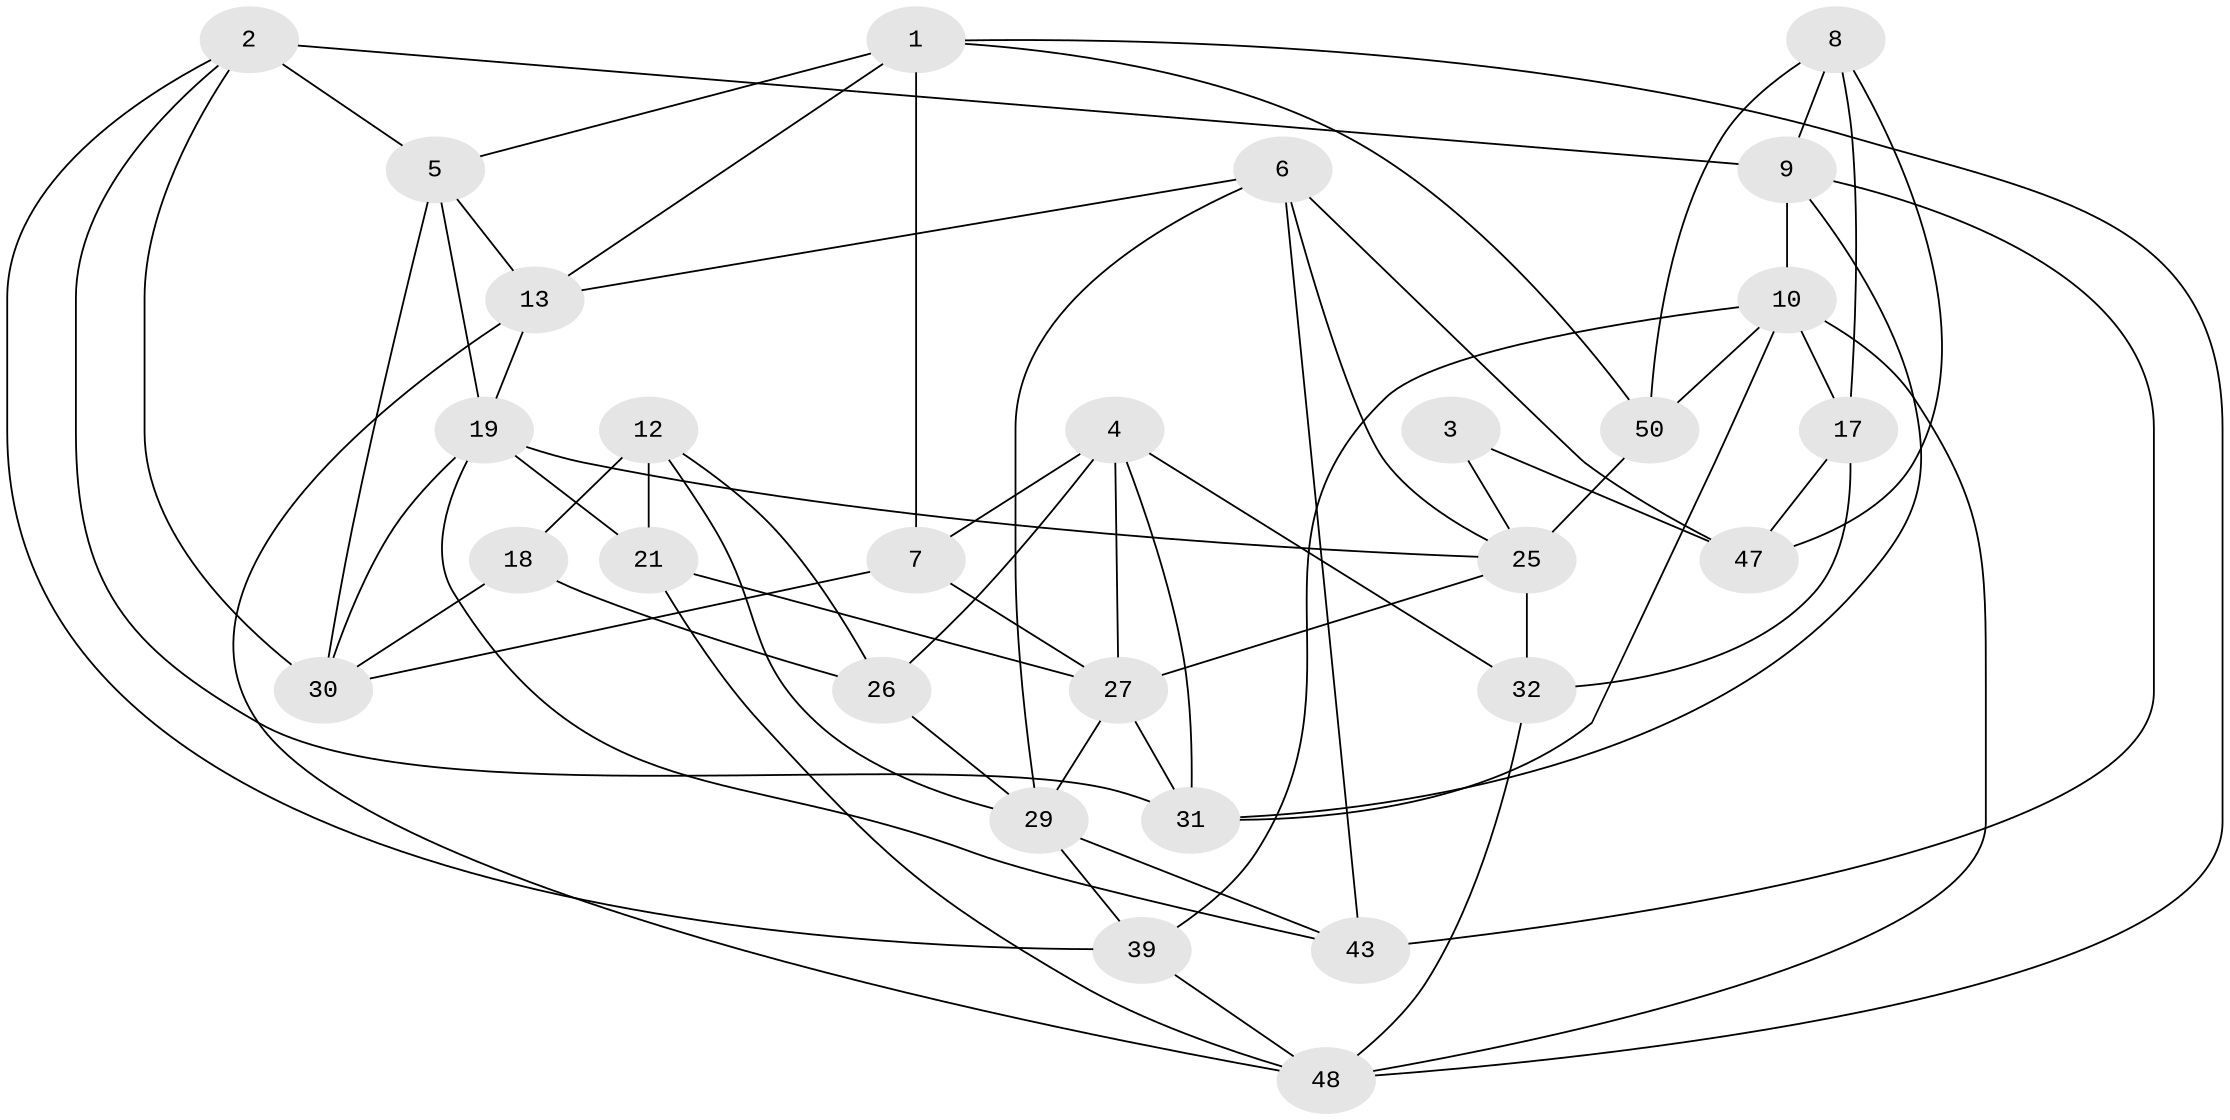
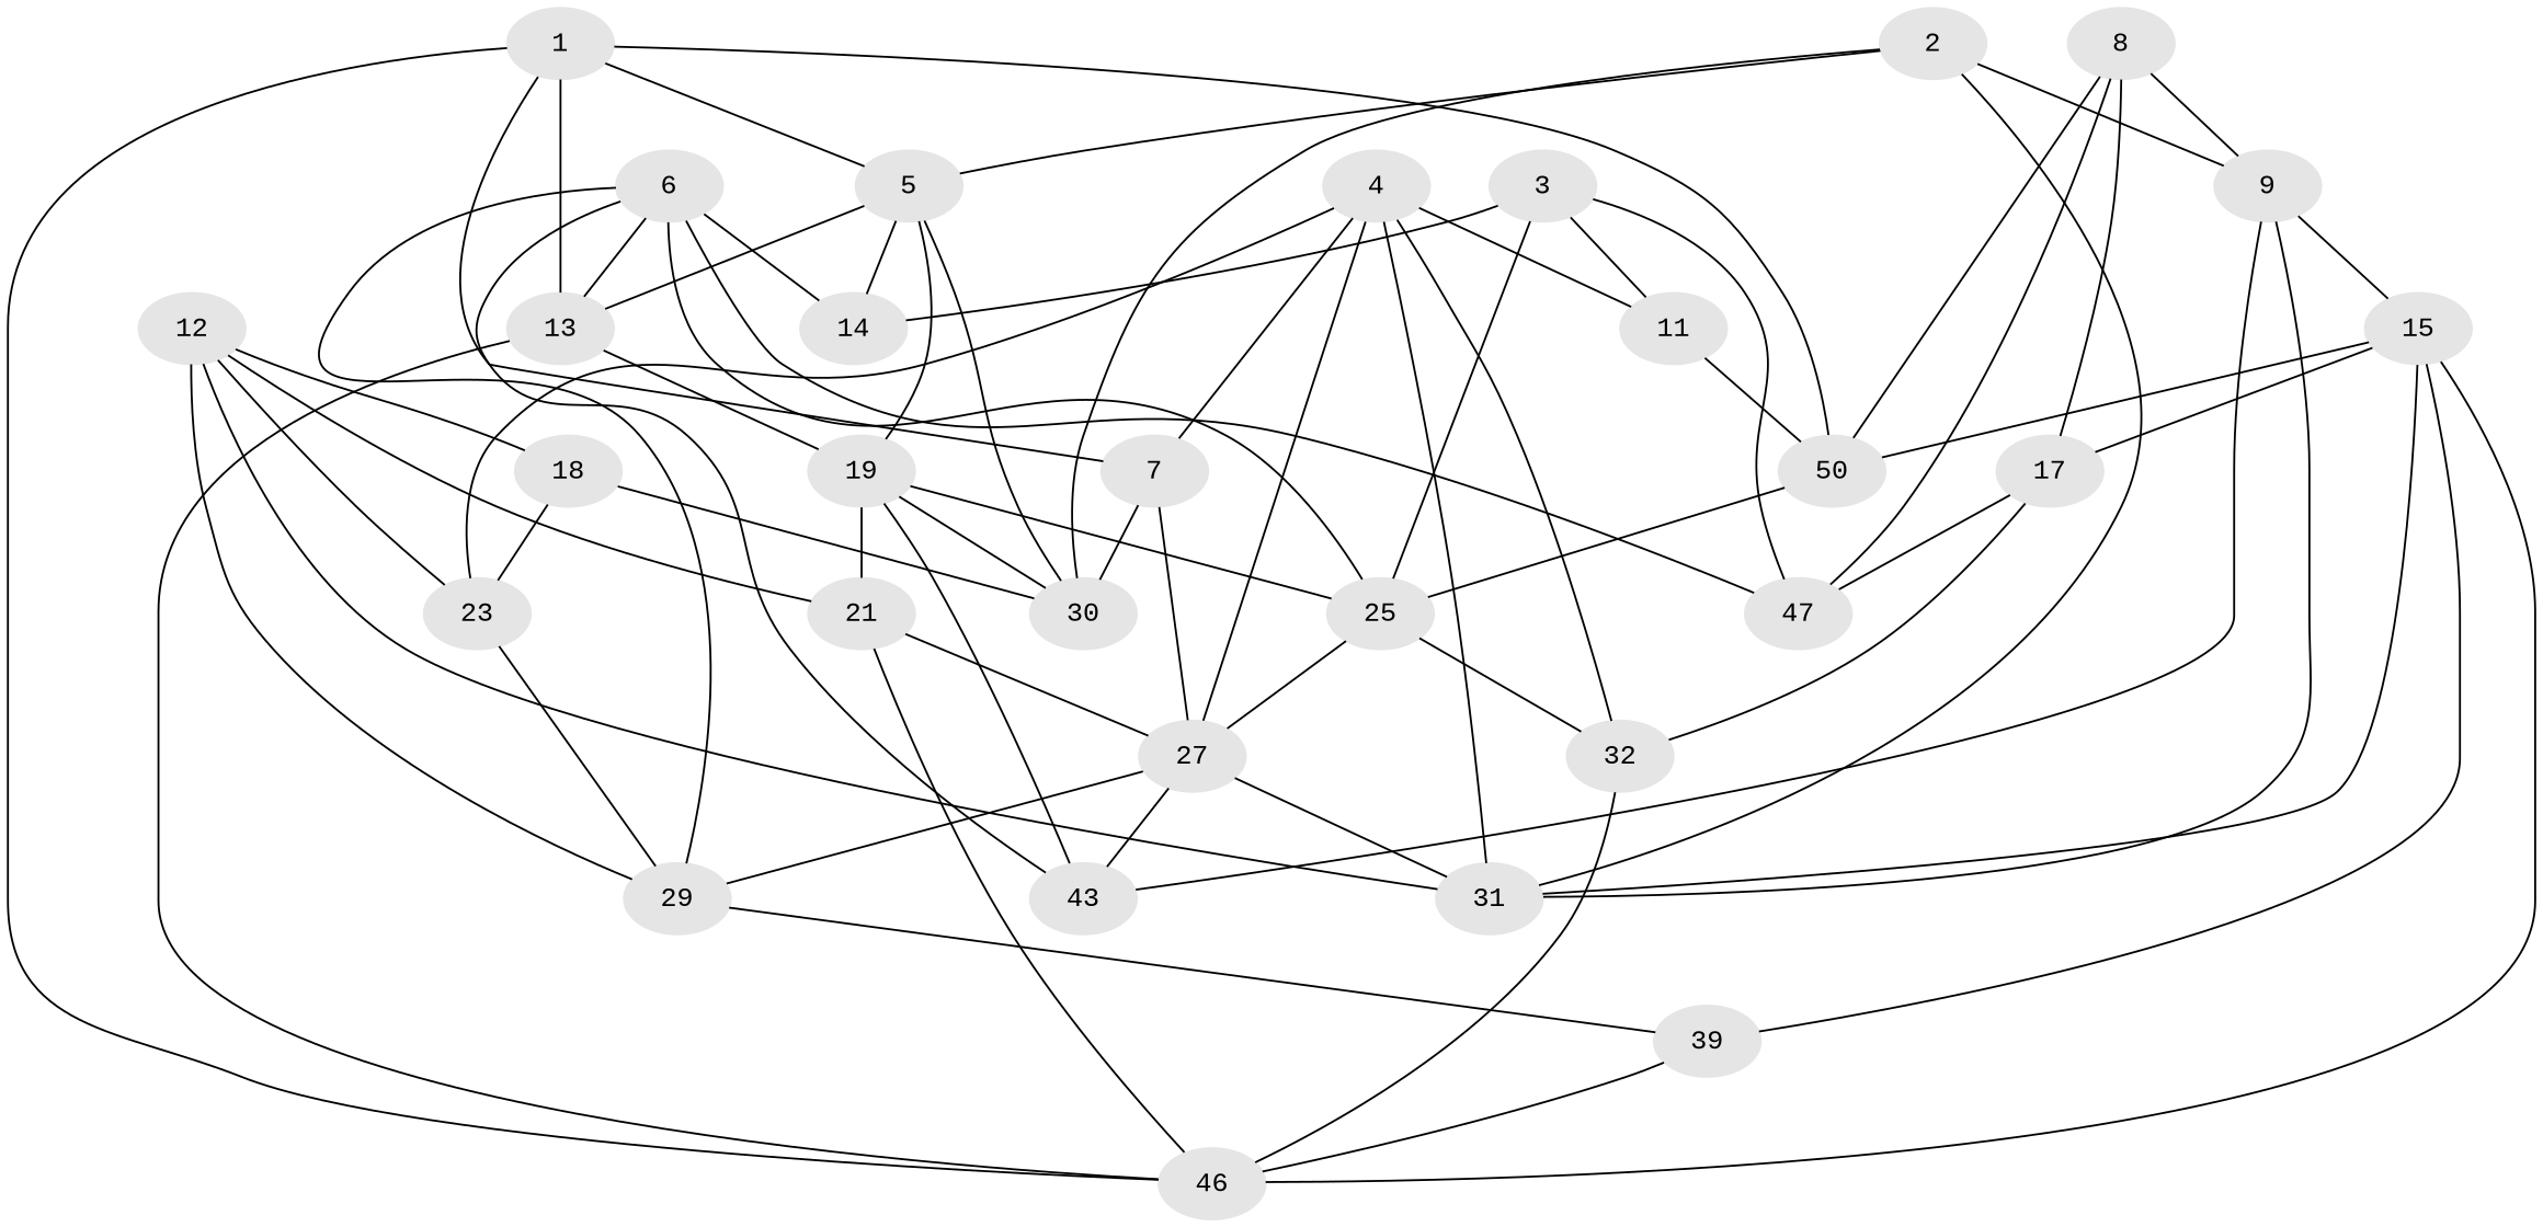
  graph {
    fontname="Liberation Mono"
    node [color=gray90 fontname="Liberation Mono" style=filled]
    edge [fontname="Liberation Mono"]
    1 [super="+16"]
    5 [super="+15"]
    7 [super="+37"]
    13 [super="+24"]
    n5 [label=50 super="+44"]
-   46 [super="+49" label=48]
+   46 [super="+49"]
    30 [super="+35"]
+   14 [super="+38"]
    19 [super="+45"]
    27 [super="+40"]
    25 [super="+54"]
    2 [super="+51"]
    9 [super="+34"]
    31 [super="+52"]
    39
    43
-   10 [super="+36"]
+   10 [super="+36" label=15]
    3 [super="+42"]
+   11 [super="+50"]
    47
    32
    4 [super="+33"]
-   23 [label=26]
+   23
    29 [super="+41"]
    21
    6 [super="+53"]
    8 [super="+26"]
    17
    12 [super="+28"]
    18
    1 -- 5
    1 -- 7
    1 -- 13
    1 -- n5
    1 -- 46
    5 -- 13
    5 -- 30
+   5 -- 14
    5 -- 19
    7 -- 30 [weight=2]
    7 -- 27
    13 -- 46
    13 -- 19
    n5 -- 25
    19 -- 30
    19 -- 25
    19 -- 43
    19 -- 21
    27 -- 31
    27 -- 29
    25 -- 27
    25 -- 32
    2 -- 5
    2 -- 30
    2 -- 9 [weight=2]
    2 -- 31
-   2 -- 39
    9 -- 31
    9 -- 43
    9 -- 10
    39 -- 46
    10 -- n5
    10 -- 46
    10 -- 31
    10 -- 39
    10 -- 17
+   3 -- 14 [weight=3]
    3 -- 25
+   3 -- 11
    3 -- 47
+   11 -- n5 [weight=2]
    32 -- 46
    4 -- 7
    4 -- 27
    4 -- 31
+   4 -- 11
    4 -- 32
    4 -- 23
    23 -- 29
    29 -- 39
-   29 -- 43
+   27 -- 43
    21 -- 46
    21 -- 27
    6 -- 13
+   6 -- 14
    6 -- 25
    6 -- 43
    6 -- 47
    6 -- 29
    8 -- n5
    8 -- 9
    8 -- 47
    8 -- 17
    17 -- 47
    17 -- 32
+   12 -- 31
    12 -- 23
    12 -- 29
    12 -- 21
    12 -- 18 [weight=2]
    18 -- 30
    18 -- 23
  }
